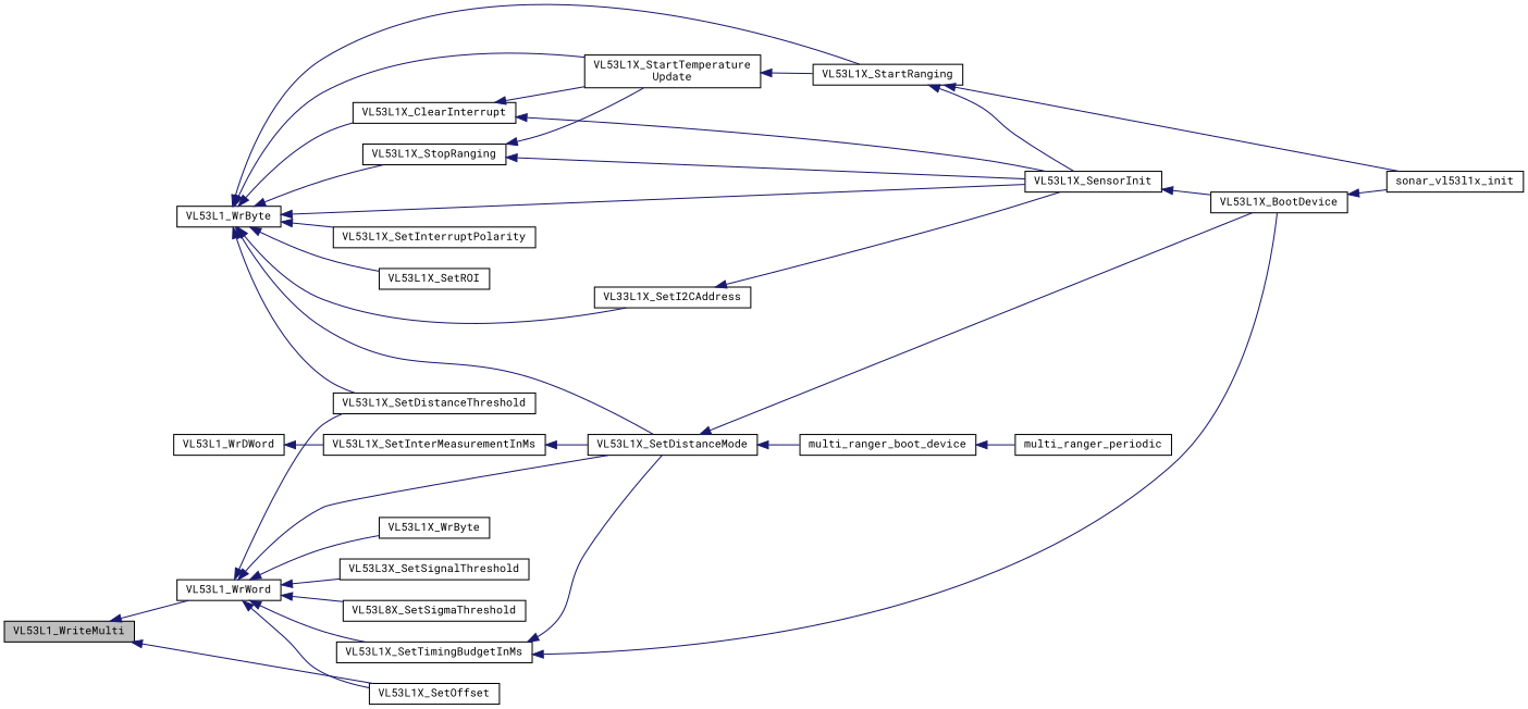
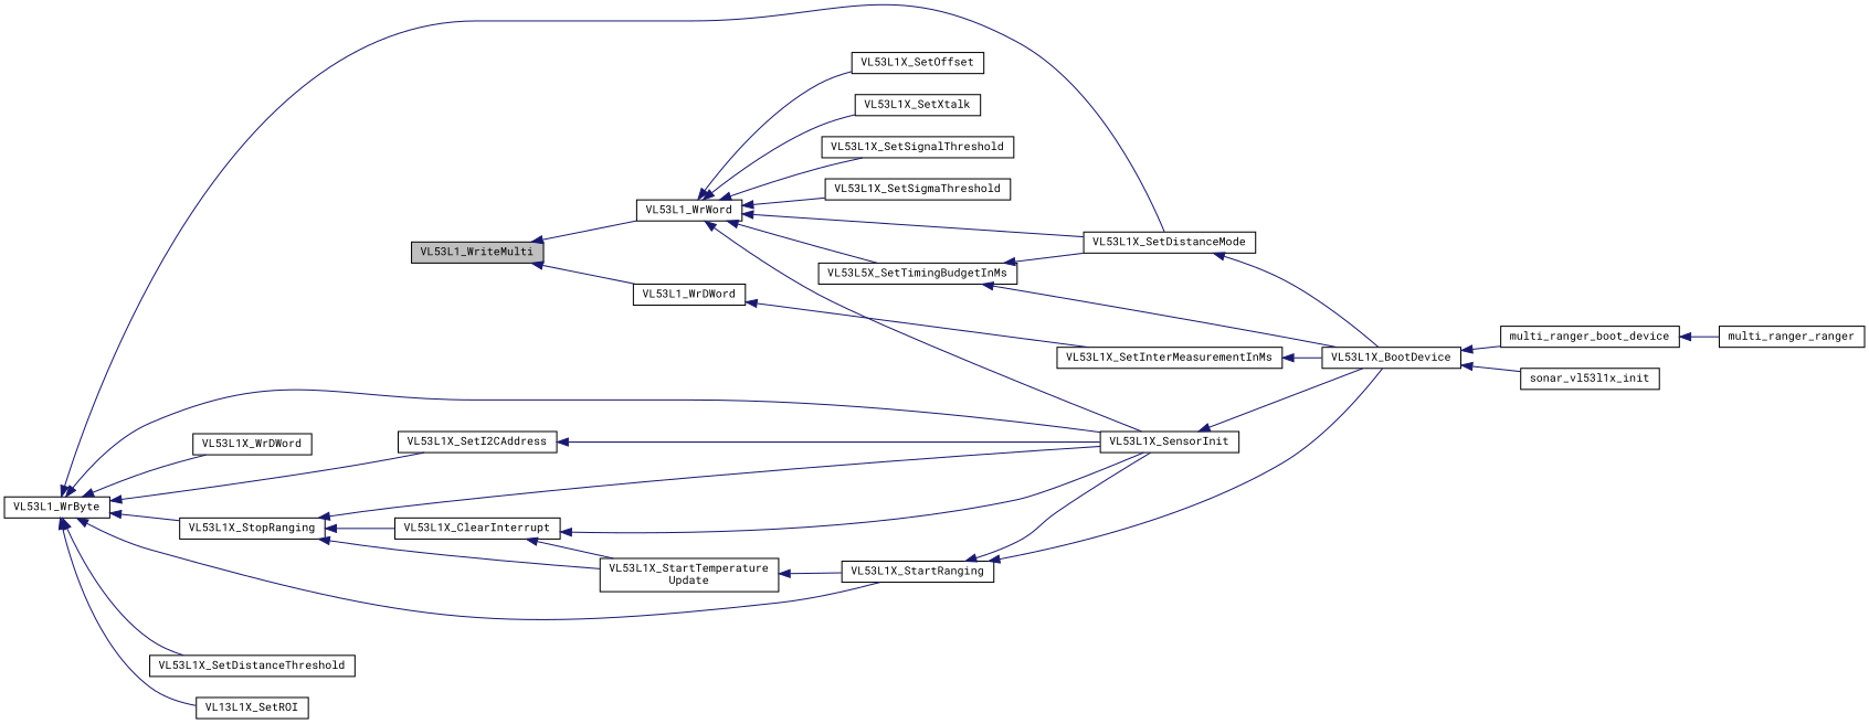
  digraph {
    fontname="Roboto Mono"
    rankdir=LR
    node [color=black fillcolor=white fontname="Roboto Mono" fontsize=10 shape=record style=filled]
    edge [color=midnightblue dir=back fontname="Roboto Mono" fontsize=10 labelfontname=FreeSans labelfontsize=10 style=solid]
    n1 [fillcolor=grey75 fontcolor=black height=0.2 label=VL53L1_WriteMulti width=0.4]
    n2 [height=0.2 label=VL53L1_WrDWord width=0.4]
    n3 [height=0.2 label=VL53L1_WrWord width=0.4]
    n4 [height=0.2 label=VL53L1_WrByte width=0.4]
-   n5 [height=0.2 label=VL33L1X_SetI2CAddress width=0.4]
+   n5 [height=0.2 label=VL53L1X_SetI2CAddress width=0.4]
    n6 [height=0.2 label=VL53L1X_SensorInit width=0.4]
    n7 [height=0.2 label=VL53L1X_ClearInterrupt width=0.4]
    n8 [height=0.2 label="VL53L1X_StartTemperature\lUpdate" width=0.4]
-   n9 [height=0.2 label=VL53L1X_SetInterruptPolarity width=0.4]
+   n9 [height=0.2 label=VL53L1X_WrDWord width=0.4]
    n10 [height=0.2 label=VL53L1X_StartRanging width=0.4]
    n11 [height=0.2 label=VL53L1X_StopRanging width=0.4]
    n12 [height=0.2 label=VL53L1X_SetDistanceMode width=0.4]
    n13 [height=0.2 label=VL53L1X_SetDistanceThreshold width=0.4]
-   n14 [height=0.2 label=VL53L1X_SetROI width=0.4]
+   n14 [height=0.2 label=VL13L1X_SetROI width=0.4]
    n15 [height=0.2 label=VL53L1X_SetInterMeasurementInMs width=0.4]
-   n16 [height=0.2 label=VL53L1X_SetTimingBudgetInMs width=0.4]
+   n16 [height=0.2 label=VL53L5X_SetTimingBudgetInMs width=0.4]
    n17 [height=0.2 label=VL53L1X_SetOffset width=0.4]
-   n18 [height=0.2 label=VL53L1X_WrByte width=0.4]
-   n19 [height=0.2 label=VL53L3X_SetSignalThreshold width=0.4]
-   n20 [height=0.2 label=VL53L8X_SetSigmaThreshold width=0.4]
+   n18 [height=0.2 label=VL53L1X_SetXtalk width=0.4]
+   n19 [height=0.2 label=VL53L1X_SetSignalThreshold width=0.4]
+   n20 [height=0.2 label=VL53L1X_SetSigmaThreshold width=0.4]
    n21 [height=0.2 label=VL53L1X_BootDevice width=0.4]
    n22 [height=0.2 label=multi_ranger_boot_device width=0.4]
    n23 [height=0.2 label=sonar_vl53l1x_init width=0.4]
-   n24 [height=0.2 label=multi_ranger_periodic width=0.4]
-   n1 -> n17
+   n24 [height=0.2 label=multi_ranger_ranger width=0.4]
+   n1 -> n2
    n1 -> n3
    n2 -> n15
    n3 -> n12
-   n3 -> n13
+   n3 -> n6
    n3 -> n16
    n3 -> n17
    n3 -> n18
    n3 -> n19
    n3 -> n20
    n4 -> n5
    n4 -> n6
-   n4 -> n7
-   n4 -> n8
+   n11 -> n7
    n4 -> n9
    n4 -> n10
    n4 -> n11
    n4 -> n12
    n4 -> n13
    n4 -> n14
    n5 -> n6
    n6 -> n21
    n7 -> n6
    n7 -> n8
    n8 -> n10
    n10 -> n6
-   n10 -> n23
+   n10 -> n21
    n11 -> n6
    n11 -> n8
    n12 -> n21
-   n15 -> n12
+   n15 -> n21
    n16 -> n12
    n16 -> n21
-   n12 -> n22
+   n21 -> n22
    n21 -> n23
    n22 -> n24
  }
